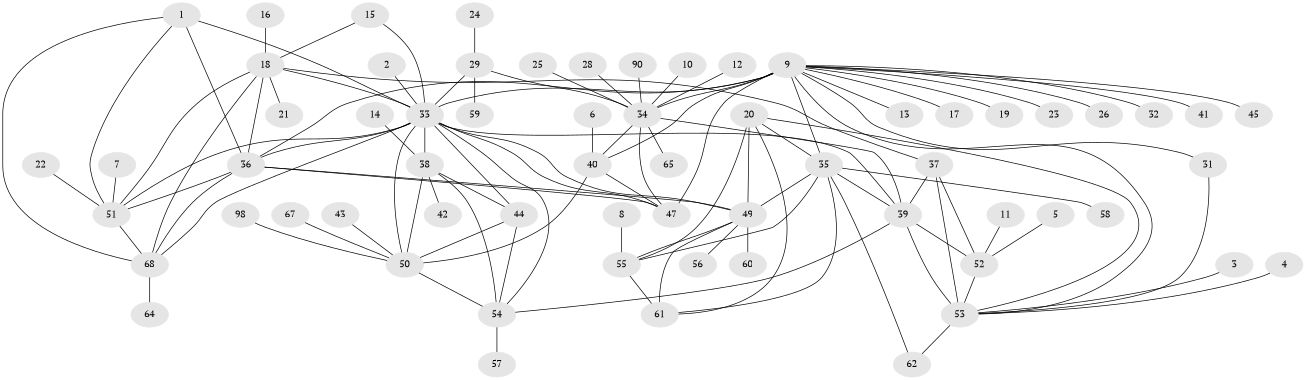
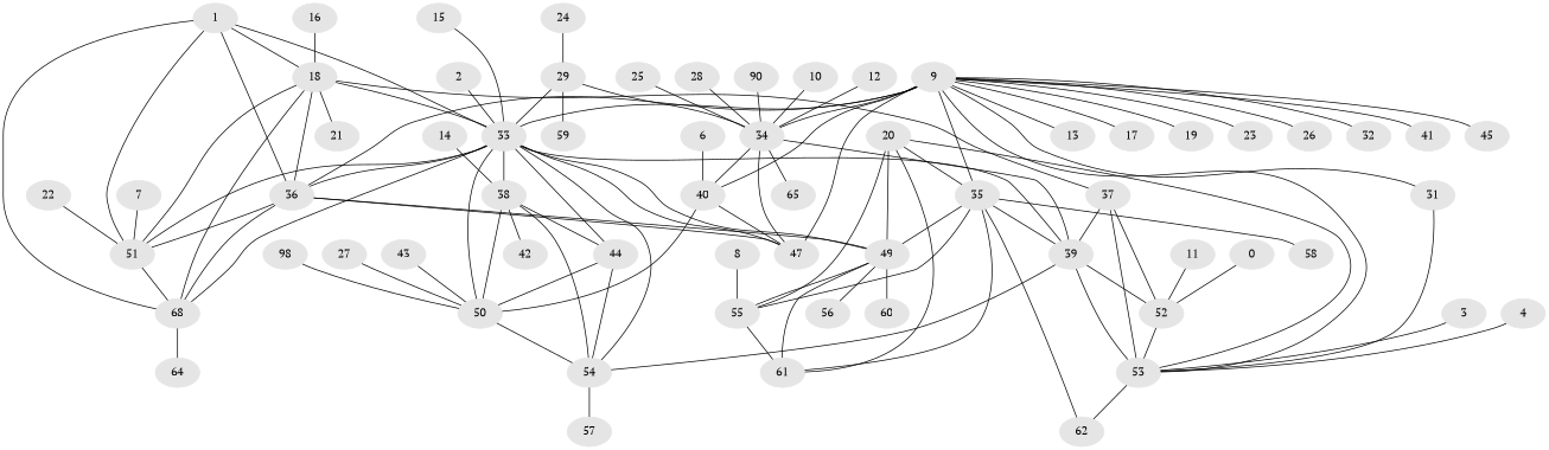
  graph {
    fontname="PT Serif"
    node [color=gray90 fontname="PT Serif" style=filled]
    edge [fontname="PT Serif" weight=1.0]
    1
    18
    33
    36
    51
    n6 [label=68]
    21
    37
    47
    38
    49
    50
    39
    44
    54
    64
    2
    3
    53
    62
    4
-   5
+   5 [label=0]
    52
    6
    40
    7
    8
    55
    61
    9
    13
    17
    19
    23
    26
    32
    34
    35
    41
    45
    31
    65
    58
    10
    11
    12
    14
    42
    15
    16
    20
    56
    60
    22
    24
    29
    59
    25
-   27 [label=67]
+   27
    28
    n61 [label=90]
    57
    43
    n64 [label=98]
-   15 -- 18
+   1 -- 18
    1 -- 33
    1 -- 36
    1 -- 51
    1 -- n6
    18 -- 33
    18 -- 36
    18 -- 51
    18 -- n6
    18 -- 21
    18 -- 37
    33 -- 36
    33 -- 51
    33 -- n6
    33 -- 47
    33 -- 38
    33 -- 49
    33 -- 50 [weight=2.0]
    33 -- 39
    33 -- 44
    33 -- 54
    36 -- 51
    36 -- n6
    36 -- 47
    36 -- 49
    51 -- n6
    n6 -- 64
    37 -- 39 [weight=2.0]
    37 -- 53 [weight=2.0]
    37 -- 52
    38 -- 50 [weight=2.0]
    38 -- 44
    38 -- 54
    38 -- 42
    49 -- 55 [weight=2.0]
    49 -- 61 [weight=2.0]
    49 -- 56
    49 -- 60
    50 -- 54 [weight=2.0]
    39 -- 54
    39 -- 53 [weight=4.0]
    39 -- 52 [weight=2.0]
    44 -- 50 [weight=2.0]
    44 -- 54
    54 -- 57
    2 -- 33
    3 -- 53
    53 -- 62
    4 -- 53
    5 -- 52
    52 -- 53 [weight=2.0]
    6 -- 40
    40 -- 47
    40 -- 50
    7 -- 51
    8 -- 55
    55 -- 61
    9 -- 33
    9 -- 36
    9 -- 47 [weight=3.0]
    9 -- 53
    9 -- 40 [weight=3.0]
    9 -- 13
    9 -- 17
    9 -- 19
    9 -- 23
    9 -- 26
    9 -- 32
    9 -- 34 [weight=3.0]
    9 -- 35
    9 -- 41
    9 -- 45
    9 -- 31
    34 -- 47
    34 -- 39
    34 -- 40
    34 -- 65
    35 -- 49 [weight=2.0]
    35 -- 39
    35 -- 62
    35 -- 55
    35 -- 61
    35 -- 58
    31 -- 53
    10 -- 34
    11 -- 52
    12 -- 34
    14 -- 38
    15 -- 33
    16 -- 18
    20 -- 49 [weight=2.0]
    20 -- 53
    20 -- 55
    20 -- 61
    20 -- 35
    22 -- 51
    24 -- 29
    29 -- 33
    29 -- 34
    29 -- 59
    25 -- 34
    27 -- 50
    28 -- 34
    n61 -- 34
    43 -- 50
    n64 -- 50
  }
